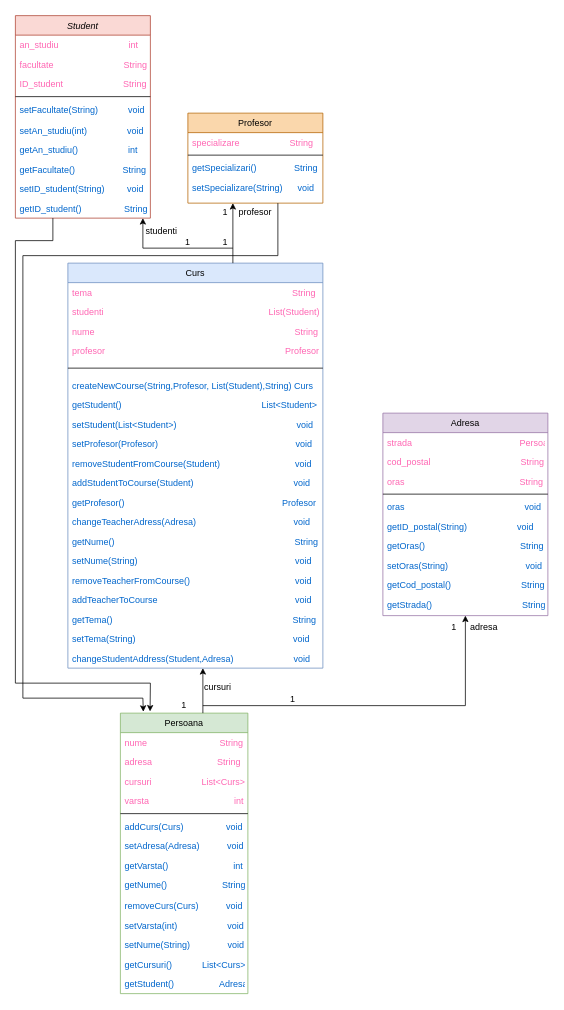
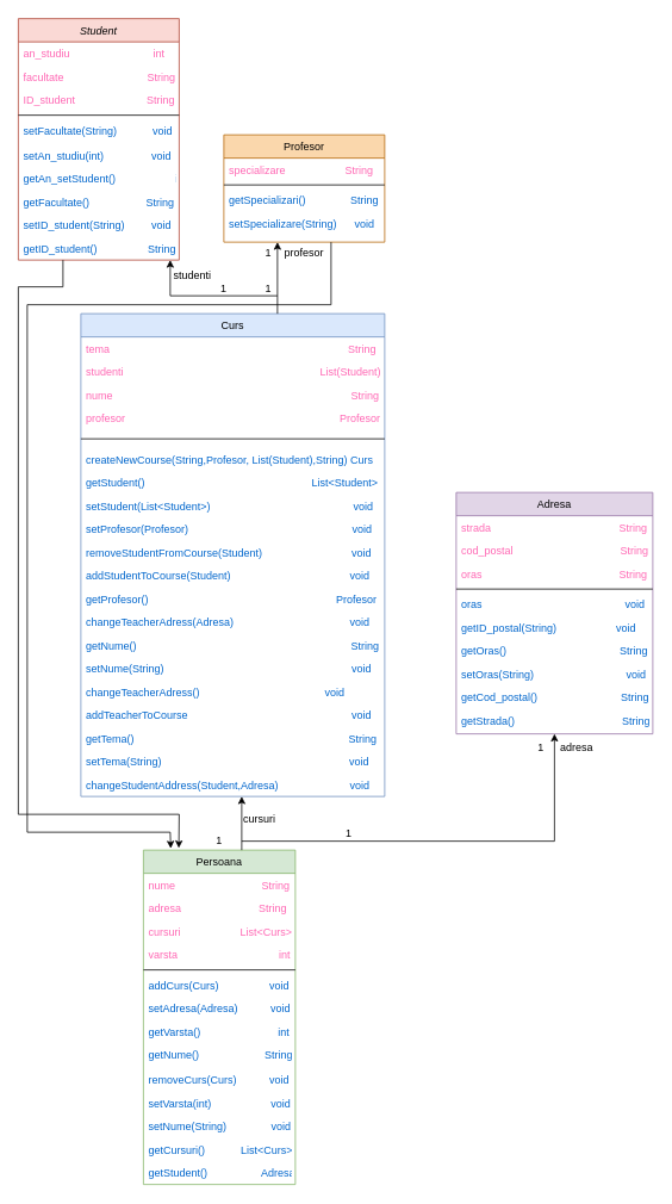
  <mxCell id="0" />
  <mxCell id="1" parent="0" />
  <mxCell id="2" value="Student" style="swimlane;fontStyle=2;align=center;verticalAlign=top;childLayout=stackLayout;horizontal=1;startSize=26;horizontalStack=0;resizeParent=1;resizeLast=0;collapsible=1;marginBottom=0;rounded=0;shadow=0;strokeWidth=1;labelBackgroundColor=none;fillColor=#fad9d5;strokeColor=#ae4132;" parent="1" vertex="1"><mxGeometry x="20" y="20" width="180" height="270" as="geometry"><mxRectangle x="230" y="140" width="160" height="26" as="alternateBounds" /></mxGeometry></mxCell>
  <mxCell id="3" value="an_studiu                            int" style="text;align=left;verticalAlign=top;spacingLeft=4;spacingRight=4;overflow=hidden;rotatable=0;points=[[0,0.5],[1,0.5]];portConstraint=eastwest;fontColor=#FF66B3;" parent="2" vertex="1"><mxGeometry y="26" width="180" height="26" as="geometry" /></mxCell>
  <mxCell id="4" value="facultate                            String" style="text;align=left;verticalAlign=top;spacingLeft=4;spacingRight=4;overflow=hidden;rotatable=0;points=[[0,0.5],[1,0.5]];portConstraint=eastwest;rounded=0;shadow=0;html=0;fontColor=#FF66B3;" parent="2" vertex="1"><mxGeometry y="52" width="180" height="26" as="geometry" /></mxCell>
  <mxCell id="5" value="ID_student                        String" style="text;align=left;verticalAlign=top;spacingLeft=4;spacingRight=4;overflow=hidden;rotatable=0;points=[[0,0.5],[1,0.5]];portConstraint=eastwest;rounded=0;shadow=0;html=0;fontColor=#FF66B3;" parent="2" vertex="1"><mxGeometry y="78" width="180" height="26" as="geometry" /></mxCell>
  <mxCell id="6" value="" style="line;html=1;strokeWidth=1;align=left;verticalAlign=middle;spacingTop=-1;spacingLeft=3;spacingRight=3;rotatable=0;labelPosition=right;points=[];portConstraint=eastwest;" parent="2" vertex="1"><mxGeometry y="104" width="180" height="8" as="geometry" /></mxCell>
  <mxCell id="7" value="setFacultate(String)            void" style="text;align=left;verticalAlign=top;spacingLeft=4;spacingRight=4;overflow=hidden;rotatable=0;points=[[0,0.5],[1,0.5]];portConstraint=eastwest;fontColor=#0066CC;" parent="2" vertex="1"><mxGeometry y="112" width="180" height="28" as="geometry" /></mxCell>
  <mxCell id="8" value="setAn_studiu(int)                void" style="text;align=left;verticalAlign=top;spacingLeft=4;spacingRight=4;overflow=hidden;rotatable=0;points=[[0,0.5],[1,0.5]];portConstraint=eastwest;fontColor=#0066CC;" vertex="1" parent="2"><mxGeometry y="140" width="180" height="26" as="geometry" /></mxCell>
- <mxCell id="9" value="getAn_studiu()                    int" style="text;align=left;verticalAlign=top;spacingLeft=4;spacingRight=4;overflow=hidden;rotatable=0;points=[[0,0.5],[1,0.5]];portConstraint=eastwest;fontColor=#0066CC;" vertex="1" parent="2"><mxGeometry y="166" width="180" height="26" as="geometry" /></mxCell>
+ <mxCell id="9" value="getAn_setStudent()                    int" style="text;align=left;verticalAlign=top;spacingLeft=4;spacingRight=4;overflow=hidden;rotatable=0;points=[[0,0.5],[1,0.5]];portConstraint=eastwest;fontColor=#0066CC;" vertex="1" parent="2"><mxGeometry y="166" width="180" height="26" as="geometry" /></mxCell>
  <mxCell id="10" value="getFacultate()                   String" style="text;align=left;verticalAlign=top;spacingLeft=4;spacingRight=4;overflow=hidden;rotatable=0;points=[[0,0.5],[1,0.5]];portConstraint=eastwest;fontColor=#0066CC;" vertex="1" parent="2"><mxGeometry y="192" width="180" height="26" as="geometry" /></mxCell>
  <mxCell id="11" value="setID_student(String)         void" style="text;align=left;verticalAlign=top;spacingLeft=4;spacingRight=4;overflow=hidden;rotatable=0;points=[[0,0.5],[1,0.5]];portConstraint=eastwest;fontColor=#0066CC;" vertex="1" parent="2"><mxGeometry y="218" width="180" height="26" as="geometry" /></mxCell>
  <mxCell id="12" value="getID_student()                 String" style="text;align=left;verticalAlign=top;spacingLeft=4;spacingRight=4;overflow=hidden;rotatable=0;points=[[0,0.5],[1,0.5]];portConstraint=eastwest;fontColor=#0066CC;" vertex="1" parent="2"><mxGeometry y="244" width="180" height="26" as="geometry" /></mxCell>
  <mxCell id="13" value="Curs" style="swimlane;fontStyle=0;align=center;verticalAlign=top;childLayout=stackLayout;horizontal=1;startSize=26;horizontalStack=0;resizeParent=1;resizeLast=0;collapsible=1;marginBottom=0;rounded=0;shadow=0;strokeWidth=1;fillColor=#dae8fc;strokeColor=#6c8ebf;" parent="1" vertex="1"><mxGeometry x="90" y="350" width="340" height="540" as="geometry"><mxRectangle x="130" y="380" width="160" height="26" as="alternateBounds" /></mxGeometry></mxCell>
  <mxCell id="14" value="tema                                                                                String" style="text;align=left;verticalAlign=top;spacingLeft=4;spacingRight=4;overflow=hidden;rotatable=0;points=[[0,0.5],[1,0.5]];portConstraint=eastwest;fontColor=#FF66B3;" parent="13" vertex="1"><mxGeometry y="26" width="340" height="26" as="geometry" /></mxCell>
  <mxCell id="15" value="studenti                                                                  List(Student)" style="text;align=left;verticalAlign=top;spacingLeft=4;spacingRight=4;overflow=hidden;rotatable=0;points=[[0,0.5],[1,0.5]];portConstraint=eastwest;rounded=0;shadow=0;html=0;fontColor=#FF66B3;" parent="13" vertex="1"><mxGeometry y="52" width="340" height="26" as="geometry" /></mxCell>
  <mxCell id="16" value="nume                                                                                String" style="text;align=left;verticalAlign=top;spacingLeft=4;spacingRight=4;overflow=hidden;rotatable=0;points=[[0,0.5],[1,0.5]];portConstraint=eastwest;rounded=0;shadow=0;html=0;fontColor=#FF66B3;" vertex="1" parent="13"><mxGeometry y="78" width="340" height="26" as="geometry" /></mxCell>
  <mxCell id="17" value="profesor                                                                        Profesor" style="text;align=left;verticalAlign=top;spacingLeft=4;spacingRight=4;overflow=hidden;rotatable=0;points=[[0,0.5],[1,0.5]];portConstraint=eastwest;rounded=0;shadow=0;html=0;fontColor=#FF66B3;" vertex="1" parent="13"><mxGeometry y="104" width="340" height="26" as="geometry" /></mxCell>
  <mxCell id="18" value="" style="line;html=1;strokeWidth=1;align=left;verticalAlign=middle;spacingTop=-1;spacingLeft=3;spacingRight=3;rotatable=0;labelPosition=right;points=[];portConstraint=eastwest;" parent="13" vertex="1"><mxGeometry y="130" width="340" height="20" as="geometry" /></mxCell>
  <mxCell id="19" value="createNewCourse(String,Profesor, List(Student),String) Curs" style="text;align=left;verticalAlign=top;spacingLeft=4;spacingRight=4;overflow=hidden;rotatable=0;points=[[0,0.5],[1,0.5]];portConstraint=eastwest;rounded=0;shadow=0;html=0;fontColor=#0066CC;" vertex="1" parent="13"><mxGeometry y="150" width="340" height="26" as="geometry" /></mxCell>
  <mxCell id="20" value="getStudent()                                                        List&lt;Student&gt;" style="text;align=left;verticalAlign=top;spacingLeft=4;spacingRight=4;overflow=hidden;rotatable=0;points=[[0,0.5],[1,0.5]];portConstraint=eastwest;rounded=0;shadow=0;html=0;fontColor=#0066CC;" vertex="1" parent="13"><mxGeometry y="176" width="340" height="26" as="geometry" /></mxCell>
  <mxCell id="21" value="setStudent(List&lt;Student&gt;)                                                void" style="text;align=left;verticalAlign=top;spacingLeft=4;spacingRight=4;overflow=hidden;rotatable=0;points=[[0,0.5],[1,0.5]];portConstraint=eastwest;rounded=0;shadow=0;html=0;fontColor=#0066CC;" vertex="1" parent="13"><mxGeometry y="202" width="340" height="26" as="geometry" /></mxCell>
  <mxCell id="22" value="setProfesor(Profesor)                                                       void" style="text;align=left;verticalAlign=top;spacingLeft=4;spacingRight=4;overflow=hidden;rotatable=0;points=[[0,0.5],[1,0.5]];portConstraint=eastwest;rounded=0;shadow=0;html=0;fontColor=#0066CC;" vertex="1" parent="13"><mxGeometry y="228" width="340" height="26" as="geometry" /></mxCell>
  <mxCell id="23" value="removeStudentFromCourse(Student)                              void" style="text;align=left;verticalAlign=top;spacingLeft=4;spacingRight=4;overflow=hidden;rotatable=0;points=[[0,0.5],[1,0.5]];portConstraint=eastwest;rounded=0;shadow=0;html=0;fontColor=#0066CC;" vertex="1" parent="13"><mxGeometry y="254" width="340" height="26" as="geometry" /></mxCell>
  <mxCell id="24" value="addStudentToCourse(Student)                                        void" style="text;align=left;verticalAlign=top;spacingLeft=4;spacingRight=4;overflow=hidden;rotatable=0;points=[[0,0.5],[1,0.5]];portConstraint=eastwest;rounded=0;shadow=0;html=0;fontColor=#0066CC;" vertex="1" parent="13"><mxGeometry y="280" width="340" height="26" as="geometry" /></mxCell>
  <mxCell id="25" value="getProfesor()                                                               Profesor" style="text;align=left;verticalAlign=top;spacingLeft=4;spacingRight=4;overflow=hidden;rotatable=0;points=[[0,0.5],[1,0.5]];portConstraint=eastwest;rounded=0;shadow=0;html=0;fontColor=#0066CC;" vertex="1" parent="13"><mxGeometry y="306" width="340" height="26" as="geometry" /></mxCell>
  <mxCell id="26" value="changeTeacherAdress(Adresa)                                       void" style="text;align=left;verticalAlign=top;spacingLeft=4;spacingRight=4;overflow=hidden;rotatable=0;points=[[0,0.5],[1,0.5]];portConstraint=eastwest;rounded=0;shadow=0;html=0;fontColor=#0066CC;" vertex="1" parent="13"><mxGeometry y="332" width="340" height="26" as="geometry" /></mxCell>
  <mxCell id="27" value="getNume()                                                                        String" style="text;align=left;verticalAlign=top;spacingLeft=4;spacingRight=4;overflow=hidden;rotatable=0;points=[[0,0.5],[1,0.5]];portConstraint=eastwest;rounded=0;shadow=0;html=0;fontColor=#0066CC;" vertex="1" parent="13"><mxGeometry y="358" width="340" height="26" as="geometry" /></mxCell>
  <mxCell id="28" value="setNume(String)                                                               void" style="text;align=left;verticalAlign=top;spacingLeft=4;spacingRight=4;overflow=hidden;rotatable=0;points=[[0,0.5],[1,0.5]];portConstraint=eastwest;rounded=0;shadow=0;html=0;fontColor=#0066CC;" vertex="1" parent="13"><mxGeometry y="384" width="340" height="26" as="geometry" /></mxCell>
- <mxCell id="29" value="removeTeacherFromCourse()                                          void" style="text;align=left;verticalAlign=top;spacingLeft=4;spacingRight=4;overflow=hidden;rotatable=0;points=[[0,0.5],[1,0.5]];portConstraint=eastwest;rounded=0;shadow=0;html=0;fontColor=#0066CC;" vertex="1" parent="13"><mxGeometry y="410" width="340" height="26" as="geometry" /></mxCell>
+ <mxCell id="29" value="changeTeacherAdress()                                          void" style="text;align=left;verticalAlign=top;spacingLeft=4;spacingRight=4;overflow=hidden;rotatable=0;points=[[0,0.5],[1,0.5]];portConstraint=eastwest;rounded=0;shadow=0;html=0;fontColor=#0066CC;" vertex="1" parent="13"><mxGeometry y="410" width="340" height="26" as="geometry" /></mxCell>
  <mxCell id="30" value="addTeacherToCourse                                                       void" style="text;align=left;verticalAlign=top;spacingLeft=4;spacingRight=4;overflow=hidden;rotatable=0;points=[[0,0.5],[1,0.5]];portConstraint=eastwest;rounded=0;shadow=0;html=0;fontColor=#0066CC;" vertex="1" parent="13"><mxGeometry y="436" width="340" height="26" as="geometry" /></mxCell>
  <mxCell id="31" value="getTema()                                                                        String" style="text;align=left;verticalAlign=top;spacingLeft=4;spacingRight=4;overflow=hidden;rotatable=0;points=[[0,0.5],[1,0.5]];portConstraint=eastwest;rounded=0;shadow=0;html=0;fontColor=#0066CC;" vertex="1" parent="13"><mxGeometry y="462" width="340" height="26" as="geometry" /></mxCell>
  <mxCell id="32" value="setTema(String)                                                               void" style="text;align=left;verticalAlign=top;spacingLeft=4;spacingRight=4;overflow=hidden;rotatable=0;points=[[0,0.5],[1,0.5]];portConstraint=eastwest;rounded=0;shadow=0;html=0;fontColor=#0066CC;" vertex="1" parent="13"><mxGeometry y="488" width="340" height="26" as="geometry" /></mxCell>
  <mxCell id="33" value="changeStudentAddress(Student,Adresa)                        void" style="text;align=left;verticalAlign=top;spacingLeft=4;spacingRight=4;overflow=hidden;rotatable=0;points=[[0,0.5],[1,0.5]];portConstraint=eastwest;rounded=0;shadow=0;html=0;fontColor=#0066CC;" vertex="1" parent="13"><mxGeometry y="514" width="340" height="26" as="geometry" /></mxCell>
  <mxCell id="34" value="Adresa" style="swimlane;fontStyle=0;align=center;verticalAlign=top;childLayout=stackLayout;horizontal=1;startSize=26;horizontalStack=0;resizeParent=1;resizeLast=0;collapsible=1;marginBottom=0;rounded=0;shadow=0;strokeWidth=1;fillColor=#e1d5e7;strokeColor=#9673a6;" parent="1" vertex="1"><mxGeometry x="510" y="550" width="220" height="270" as="geometry"><mxRectangle x="340" y="380" width="170" height="26" as="alternateBounds" /></mxGeometry></mxCell>
- <mxCell id="35" value="strada                                           Persoana&#10;                                &#10;" style="text;align=left;verticalAlign=top;spacingLeft=4;spacingRight=4;overflow=hidden;rotatable=0;points=[[0,0.5],[1,0.5]];portConstraint=eastwest;fontColor=#FF66B3;" parent="34" vertex="1"><mxGeometry y="26" width="220" height="26" as="geometry" /></mxCell>
+ <mxCell id="35" value="strada                                           String&#10;                                &#10;" style="text;align=left;verticalAlign=top;spacingLeft=4;spacingRight=4;overflow=hidden;rotatable=0;points=[[0,0.5],[1,0.5]];portConstraint=eastwest;fontColor=#FF66B3;" parent="34" vertex="1"><mxGeometry y="26" width="220" height="26" as="geometry" /></mxCell>
  <mxCell id="36" value="cod_postal                                    String" style="text;align=left;verticalAlign=top;spacingLeft=4;spacingRight=4;overflow=hidden;rotatable=0;points=[[0,0.5],[1,0.5]];portConstraint=eastwest;fontColor=#FF66B3;" vertex="1" parent="34"><mxGeometry y="52" width="220" height="26" as="geometry" /></mxCell>
  <mxCell id="37" value="oras                                              String" style="text;align=left;verticalAlign=top;spacingLeft=4;spacingRight=4;overflow=hidden;rotatable=0;points=[[0,0.5],[1,0.5]];portConstraint=eastwest;fontColor=#FF66B3;" vertex="1" parent="34"><mxGeometry y="78" width="220" height="26" as="geometry" /></mxCell>
  <mxCell id="38" value="" style="line;html=1;strokeWidth=1;align=left;verticalAlign=middle;spacingTop=-1;spacingLeft=3;spacingRight=3;rotatable=0;labelPosition=right;points=[];portConstraint=eastwest;" parent="34" vertex="1"><mxGeometry y="104" width="220" height="8" as="geometry" /></mxCell>
  <mxCell id="39" value="oras                                                void" style="text;align=left;verticalAlign=top;spacingLeft=4;spacingRight=4;overflow=hidden;rotatable=0;points=[[0,0.5],[1,0.5]];portConstraint=eastwest;fontColor=#0066CC;" vertex="1" parent="34"><mxGeometry y="112" width="220" height="26" as="geometry" /></mxCell>
  <mxCell id="40" value="getID_postal(String)                    void" style="text;align=left;verticalAlign=top;spacingLeft=4;spacingRight=4;overflow=hidden;rotatable=0;points=[[0,0.5],[1,0.5]];portConstraint=eastwest;fontColor=#0066CC;" vertex="1" parent="34"><mxGeometry y="138" width="220" height="26" as="geometry" /></mxCell>
  <mxCell id="41" value="getOras()                                      String" style="text;align=left;verticalAlign=top;spacingLeft=4;spacingRight=4;overflow=hidden;rotatable=0;points=[[0,0.5],[1,0.5]];portConstraint=eastwest;fontColor=#0066CC;" vertex="1" parent="34"><mxGeometry y="164" width="220" height="26" as="geometry" /></mxCell>
  <mxCell id="42" value="setOras(String)                               void" style="text;align=left;verticalAlign=top;spacingLeft=4;spacingRight=4;overflow=hidden;rotatable=0;points=[[0,0.5],[1,0.5]];portConstraint=eastwest;fontColor=#0066CC;" vertex="1" parent="34"><mxGeometry y="190" width="220" height="26" as="geometry" /></mxCell>
  <mxCell id="43" value="getCod_postal()                            String" style="text;align=left;verticalAlign=top;spacingLeft=4;spacingRight=4;overflow=hidden;rotatable=0;points=[[0,0.5],[1,0.5]];portConstraint=eastwest;fontColor=#0066CC;" vertex="1" parent="34"><mxGeometry y="216" width="220" height="26" as="geometry" /></mxCell>
  <mxCell id="44" value="getStrada()                                    String" style="text;align=left;verticalAlign=top;spacingLeft=4;spacingRight=4;overflow=hidden;rotatable=0;points=[[0,0.5],[1,0.5]];portConstraint=eastwest;fontColor=#0066CC;" vertex="1" parent="34"><mxGeometry y="242" width="220" height="26" as="geometry" /></mxCell>
  <mxCell id="45" value="Profesor" style="swimlane;fontStyle=0;align=center;verticalAlign=top;childLayout=stackLayout;horizontal=1;startSize=26;horizontalStack=0;resizeParent=1;resizeLast=0;collapsible=1;marginBottom=0;rounded=0;shadow=0;strokeWidth=1;fillColor=#fad7ac;strokeColor=#b46504;" parent="1" vertex="1"><mxGeometry x="250" y="150" width="180" height="120" as="geometry"><mxRectangle x="550" y="140" width="160" height="26" as="alternateBounds" /></mxGeometry></mxCell>
  <mxCell id="46" value="specializare                    String" style="text;align=left;verticalAlign=top;spacingLeft=4;spacingRight=4;overflow=hidden;rotatable=0;points=[[0,0.5],[1,0.5]];portConstraint=eastwest;fontColor=#FF66B3;" parent="45" vertex="1"><mxGeometry y="26" width="180" height="26" as="geometry" /></mxCell>
  <mxCell id="47" value="" style="line;html=1;strokeWidth=1;align=left;verticalAlign=middle;spacingTop=-1;spacingLeft=3;spacingRight=3;rotatable=0;labelPosition=right;points=[];portConstraint=eastwest;" parent="45" vertex="1"><mxGeometry y="52" width="180" height="8" as="geometry" /></mxCell>
  <mxCell id="48" value="getSpecializari()               String" style="text;align=left;verticalAlign=top;spacingLeft=4;spacingRight=4;overflow=hidden;rotatable=0;points=[[0,0.5],[1,0.5]];portConstraint=eastwest;fontColor=#0066CC;" parent="45" vertex="1"><mxGeometry y="60" width="180" height="26" as="geometry" /></mxCell>
  <mxCell id="49" value="setSpecializare(String)      void" style="text;align=left;verticalAlign=top;spacingLeft=4;spacingRight=4;overflow=hidden;rotatable=0;points=[[0,0.5],[1,0.5]];portConstraint=eastwest;fontColor=#0066CC;" parent="45" vertex="1"><mxGeometry y="86" width="180" height="26" as="geometry" /></mxCell>
  <mxCell id="50" value="Persoana" style="swimlane;fontStyle=0;align=center;verticalAlign=top;childLayout=stackLayout;horizontal=1;startSize=26;horizontalStack=0;resizeParent=1;resizeLast=0;collapsible=1;marginBottom=0;rounded=0;shadow=0;strokeWidth=1;fillColor=#d5e8d4;strokeColor=#82b366;" vertex="1" parent="1"><mxGeometry x="160" y="950" width="170" height="374" as="geometry"><mxRectangle x="550" y="140" width="160" height="26" as="alternateBounds" /></mxGeometry></mxCell>
  <mxCell id="51" value="nume                             String" style="text;align=left;verticalAlign=top;spacingLeft=4;spacingRight=4;overflow=hidden;rotatable=0;points=[[0,0.5],[1,0.5]];portConstraint=eastwest;fontColor=#FF66B3;" vertex="1" parent="50"><mxGeometry y="26" width="170" height="26" as="geometry" /></mxCell>
  <mxCell id="52" value="adresa                          String" style="text;align=left;verticalAlign=top;spacingLeft=4;spacingRight=4;overflow=hidden;rotatable=0;points=[[0,0.5],[1,0.5]];portConstraint=eastwest;fontColor=#FF66B3;" vertex="1" parent="50"><mxGeometry y="52" width="170" height="26" as="geometry" /></mxCell>
  <mxCell id="53" value="cursuri                    List&lt;Curs&gt;" style="text;align=left;verticalAlign=top;spacingLeft=4;spacingRight=4;overflow=hidden;rotatable=0;points=[[0,0.5],[1,0.5]];portConstraint=eastwest;fontColor=#FF66B3;" vertex="1" parent="50"><mxGeometry y="78" width="170" height="26" as="geometry" /></mxCell>
  <mxCell id="54" value="varsta                                  int" style="text;align=left;verticalAlign=top;spacingLeft=4;spacingRight=4;overflow=hidden;rotatable=0;points=[[0,0.5],[1,0.5]];portConstraint=eastwest;fontColor=#FF66B3;" vertex="1" parent="50"><mxGeometry y="104" width="170" height="26" as="geometry" /></mxCell>
  <mxCell id="55" value="" style="line;html=1;strokeWidth=1;align=left;verticalAlign=middle;spacingTop=-1;spacingLeft=3;spacingRight=3;rotatable=0;labelPosition=right;points=[];portConstraint=eastwest;" vertex="1" parent="50"><mxGeometry y="130" width="170" height="8" as="geometry" /></mxCell>
  <mxCell id="56" value="addCurs(Curs)                 void" style="text;align=left;verticalAlign=top;spacingLeft=4;spacingRight=4;overflow=hidden;rotatable=0;points=[[0,0.5],[1,0.5]];portConstraint=eastwest;fontColor=#0066CC;" vertex="1" parent="50"><mxGeometry y="138" width="170" height="26" as="geometry" /></mxCell>
  <mxCell id="57" value="setAdresa(Adresa)           void" style="text;align=left;verticalAlign=top;spacingLeft=4;spacingRight=4;overflow=hidden;rotatable=0;points=[[0,0.5],[1,0.5]];portConstraint=eastwest;fontColor=#0066CC;" vertex="1" parent="50"><mxGeometry y="164" width="170" height="26" as="geometry" /></mxCell>
  <mxCell id="58" value="getVarsta()                          int" style="text;align=left;verticalAlign=top;spacingLeft=4;spacingRight=4;overflow=hidden;rotatable=0;points=[[0,0.5],[1,0.5]];portConstraint=eastwest;fontColor=#0066CC;" vertex="1" parent="50"><mxGeometry y="190" width="170" height="26" as="geometry" /></mxCell>
  <mxCell id="59" value="getNume()                      String" style="text;align=left;verticalAlign=top;spacingLeft=4;spacingRight=4;overflow=hidden;rotatable=0;points=[[0,0.5],[1,0.5]];portConstraint=eastwest;fontColor=#0066CC;" vertex="1" parent="50"><mxGeometry y="216" width="170" height="28" as="geometry" /></mxCell>
  <mxCell id="60" value="removeCurs(Curs)           void" style="text;align=left;verticalAlign=top;spacingLeft=4;spacingRight=4;overflow=hidden;rotatable=0;points=[[0,0.5],[1,0.5]];portConstraint=eastwest;fontColor=#0066CC;" vertex="1" parent="50"><mxGeometry y="244" width="170" height="26" as="geometry" /></mxCell>
  <mxCell id="61" value="setVarsta(int)                    void" style="text;align=left;verticalAlign=top;spacingLeft=4;spacingRight=4;overflow=hidden;rotatable=0;points=[[0,0.5],[1,0.5]];portConstraint=eastwest;fontColor=#0066CC;" vertex="1" parent="50"><mxGeometry y="270" width="170" height="26" as="geometry" /></mxCell>
  <mxCell id="62" value="setNume(String)               void" style="text;align=left;verticalAlign=top;spacingLeft=4;spacingRight=4;overflow=hidden;rotatable=0;points=[[0,0.5],[1,0.5]];portConstraint=eastwest;fontColor=#0066CC;" vertex="1" parent="50"><mxGeometry y="296" width="170" height="26" as="geometry" /></mxCell>
  <mxCell id="63" value="getCursuri()            List&lt;Curs&gt;" style="text;align=left;verticalAlign=top;spacingLeft=4;spacingRight=4;overflow=hidden;rotatable=0;points=[[0,0.5],[1,0.5]];portConstraint=eastwest;fontColor=#0066CC;" vertex="1" parent="50"><mxGeometry y="322" width="170" height="26" as="geometry" /></mxCell>
  <mxCell id="64" value="getStudent()                  Adresa" style="text;align=left;verticalAlign=top;spacingLeft=4;spacingRight=4;overflow=hidden;rotatable=0;points=[[0,0.5],[1,0.5]];portConstraint=eastwest;fontColor=#0066CC;" vertex="1" parent="50"><mxGeometry y="348" width="170" height="26" as="geometry" /></mxCell>
  <mxCell id="65" value="" style="endArrow=classic;html=1;rounded=0;" edge="1" parent="1"><mxGeometry width="50" height="50" relative="1" as="geometry"><mxPoint x="270" y="950" as="sourcePoint" /><mxPoint x="270" y="890" as="targetPoint" /></mxGeometry></mxCell>
  <mxCell id="66" value="" style="endArrow=classic;html=1;rounded=0;entryX=0.5;entryY=1;entryDx=0;entryDy=0;" edge="1" parent="1" target="34"><mxGeometry width="50" height="50" relative="1" as="geometry"><mxPoint x="270" y="940" as="sourcePoint" /><mxPoint x="500" y="830" as="targetPoint" /><Array as="points"><mxPoint x="620" y="940" /></Array></mxGeometry></mxCell>
  <mxCell id="67" value="cursuri" style="text;html=1;align=center;verticalAlign=middle;whiteSpace=wrap;rounded=0;" vertex="1" parent="1"><mxGeometry x="260" y="900" width="60" height="30" as="geometry" /></mxCell>
  <mxCell id="68" value="adresa" style="text;html=1;align=center;verticalAlign=middle;whiteSpace=wrap;rounded=0;" vertex="1" parent="1"><mxGeometry x="615" y="820" width="60" height="30" as="geometry" /></mxCell>
  <mxCell id="69" value="1" style="text;html=1;align=center;verticalAlign=middle;whiteSpace=wrap;rounded=0;" vertex="1" parent="1"><mxGeometry x="380" y="920" width="20" height="23" as="geometry" /></mxCell>
  <mxCell id="70" value="1" style="text;html=1;align=center;verticalAlign=middle;whiteSpace=wrap;rounded=0;" vertex="1" parent="1"><mxGeometry x="235" y="927" width="20" height="23" as="geometry" /></mxCell>
  <mxCell id="71" value="" style="endArrow=classic;html=1;rounded=0;" edge="1" parent="1"><mxGeometry width="50" height="50" relative="1" as="geometry"><mxPoint x="310" y="350" as="sourcePoint" /><mxPoint x="310" y="270" as="targetPoint" /></mxGeometry></mxCell>
  <mxCell id="72" value="" style="endArrow=classic;html=1;rounded=0;entryX=0.18;entryY=-0.005;entryDx=0;entryDy=0;entryPerimeter=0;" edge="1" parent="1" target="50"><mxGeometry width="50" height="50" relative="1" as="geometry"><mxPoint x="370" y="270" as="sourcePoint" /><mxPoint x="220" y="930" as="targetPoint" /><Array as="points"><mxPoint x="370" y="340" /><mxPoint x="30" y="340" /><mxPoint x="30" y="930" /><mxPoint x="190" y="930" /></Array></mxGeometry></mxCell>
  <mxCell id="73" value="" style="endArrow=classic;html=1;rounded=0;entryX=0.233;entryY=-0.006;entryDx=0;entryDy=0;entryPerimeter=0;" edge="1" parent="1" target="50"><mxGeometry width="50" height="50" relative="1" as="geometry"><mxPoint x="70" y="290" as="sourcePoint" /><mxPoint x="210" y="910" as="targetPoint" /><Array as="points"><mxPoint x="70" y="320" /><mxPoint x="20" y="320" /><mxPoint x="20" y="910" /><mxPoint x="200" y="910" /></Array></mxGeometry></mxCell>
  <mxCell id="74" value="" style="endArrow=classic;html=1;rounded=0;" edge="1" parent="1"><mxGeometry width="50" height="50" relative="1" as="geometry"><mxPoint x="310" y="330" as="sourcePoint" /><mxPoint x="190" y="290" as="targetPoint" /><Array as="points"><mxPoint x="190" y="330" /></Array></mxGeometry></mxCell>
  <mxCell id="75" value="1" style="text;html=1;align=center;verticalAlign=middle;whiteSpace=wrap;rounded=0;" vertex="1" parent="1"><mxGeometry x="240" y="310" width="20" height="23" as="geometry" /></mxCell>
  <mxCell id="76" value="1" style="text;html=1;align=center;verticalAlign=middle;whiteSpace=wrap;rounded=0;" vertex="1" parent="1"><mxGeometry x="290" y="310" width="20" height="23" as="geometry" /></mxCell>
  <mxCell id="77" value="1" style="text;html=1;align=center;verticalAlign=middle;whiteSpace=wrap;rounded=0;" vertex="1" parent="1"><mxGeometry x="290" y="270" width="20" height="23" as="geometry" /></mxCell>
  <mxCell id="78" value="profesor" style="text;html=1;align=center;verticalAlign=middle;whiteSpace=wrap;rounded=0;" vertex="1" parent="1"><mxGeometry x="330" y="275" width="20" height="13" as="geometry" /></mxCell>
  <mxCell id="79" value="studenti" style="text;html=1;align=center;verticalAlign=middle;whiteSpace=wrap;rounded=0;" vertex="1" parent="1"><mxGeometry x="200" y="300" width="30" height="13" as="geometry" /></mxCell>
  <mxCell id="80" value="1" style="text;html=1;align=center;verticalAlign=middle;whiteSpace=wrap;rounded=0;" vertex="1" parent="1"><mxGeometry x="595" y="823.5" width="20" height="23" as="geometry" /></mxCell>
